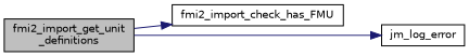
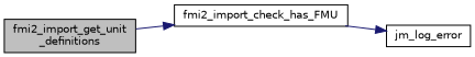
  digraph {
    rankdir=LR
    node [color=black fillcolor=white fontname=Helvetica fontsize=10 shape=record style=filled]
    edge [color=midnightblue fontname=Helvetica fontsize=10 labelfontname=Helvetica labelfontsize=10 style=solid]
    n1 [fillcolor=grey75 fontcolor=black height=0.2 label="fmi2_import_get_unit\l_definitions" width=0.4]
    n2 [height=0.2 label=fmi2_import_check_has_FMU width=0.4]
    n3 [height=0.2 label=jm_log_error width=0.4]
    n1 -> n2
-   n1 -> n3
+   n2 -> n3
  }
